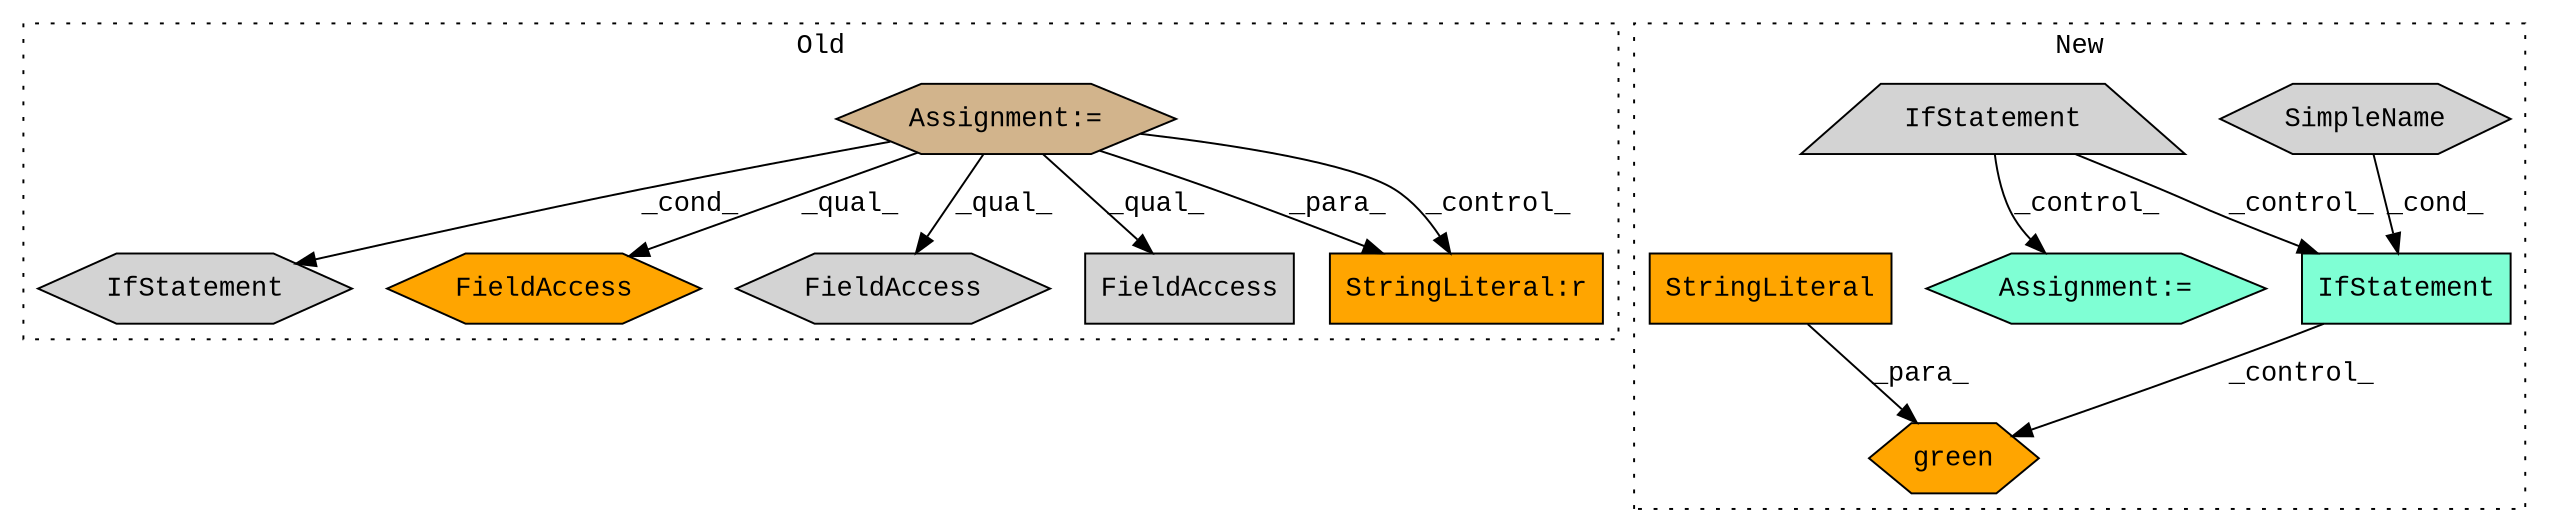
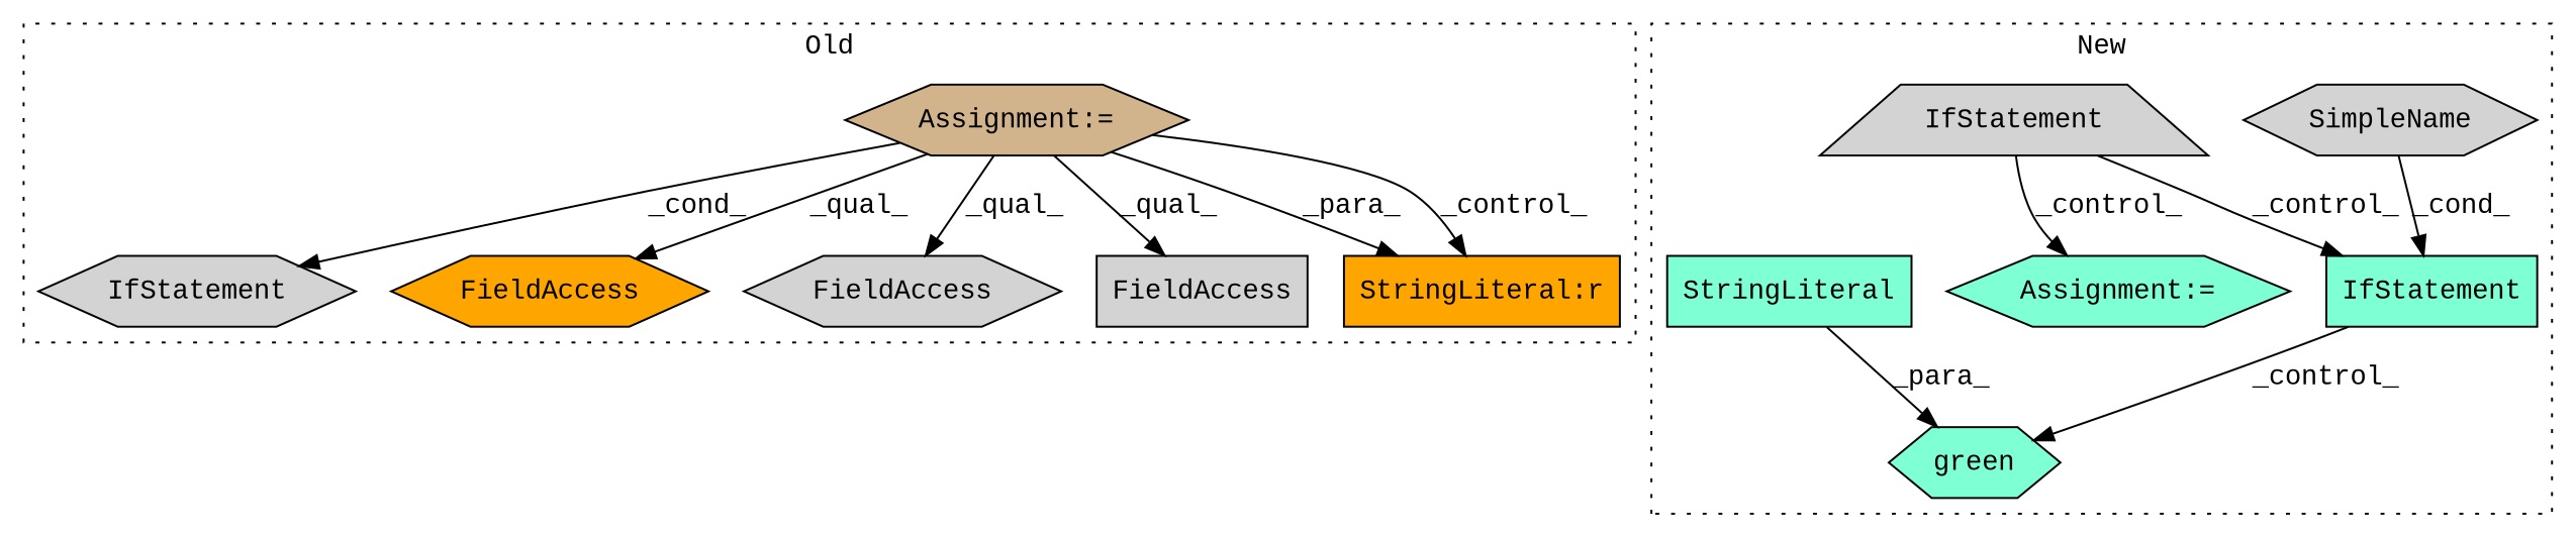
  digraph {
    fontname="Liberation Mono"
    node [a=25 fillcolor=lightgrey fontname="Liberation Mono" l=14 shape=hexagon style=filled]
    edge [fontname="Liberation Mono"]
    n1 [l=3 label=IfStatement s=10365]
    n2 [a=7 fillcolor=tan l=6 label="Assignment:=" s=7950]
    n3 [a=22 fillcolor=orange label=FieldAccess s=12350]
    n4 [a=22 label=FieldAccess s=10275]
    n5 [a=22 label=FieldAccess s=10350 shape=box]
    n6 [a=27 fillcolor=orange l=4 label="StringLiteral:r" s=9775 shape=box]
-   n7 [a=32 fillcolor=orange l="6,1" label=green s="10152,10167"]
+   n7 [a=32 fillcolor=aquamarine l="6,1" label=green s="10152,10167"]
    n8 [fillcolor=aquamarine l=3 label=IfStatement s=10141 shape=box]
    n9 [a=42 label=SimpleName l=""]
    n10 [l="4,2" label=IfStatement s="10051,10069" shape=trapezium]
-   n11 [a=45 fillcolor=orange l=9 label=StringLiteral s=10158 shape=box]
+   n11 [a=45 fillcolor=aquamarine l=9 label=StringLiteral s=10158 shape=box]
    n12 [a=7 fillcolor=aquamarine l=1 label="Assignment:=" s=10410]
    subgraph cluster_1 {
      label=Old
      style=dotted
      n1
      n2
      n3
      n4
      n5
      n6
    }
    subgraph cluster_2 {
      label=New
      style=dotted
      n7
      n8
      n9
      n10
      n11
      n12
    }
    n2 -> n1 [label=_cond_]
    n2 -> n3 [label=_qual_]
    n2 -> n4 [label=_qual_]
    n2 -> n5 [label=_qual_]
    n2 -> n6 [label=_para_]
    n2 -> n6 [label=_control_]
    n8 -> n7 [label=_control_]
    n9 -> n8 [label=_cond_]
    n10 -> n8 [label=_control_]
    n10 -> n12 [label=_control_]
    n11 -> n7 [label=_para_]
  }
